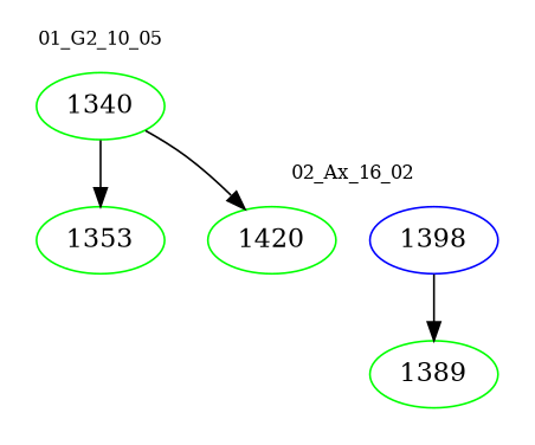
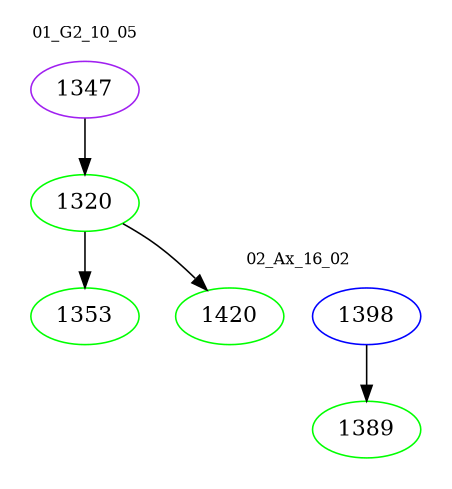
  digraph {
    node [color=green]
    edge [color=black]
    n1 [color=blue label=1398]
    n2 [label=1389]
    n3 [label=1420]
-   n5 [label=1340]
+   n4 [color=purple label=1347]
+   n5 [label=1320]
    n6 [label=1353]
    subgraph cluster_1 {
      color=white
      fontsize=10
      label="02_Ax_16_02"
      n1
      n2
      n3
    }
    subgraph cluster_2 {
      color=white
      fontsize=10
      label="01_G2_10_05"
+     n4
      n5
      n6
    }
    n1 -> n2
+   n4 -> n5
    n5 -> n3
    n5 -> n6
  }
